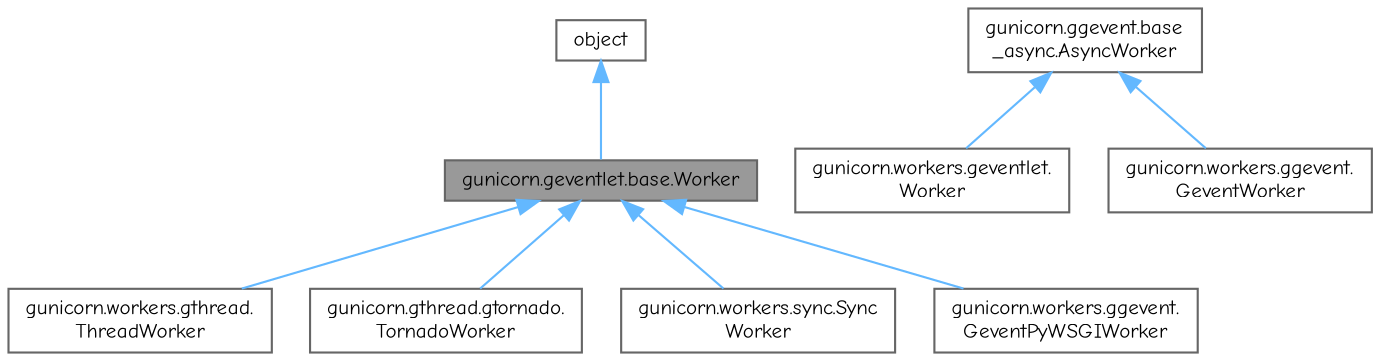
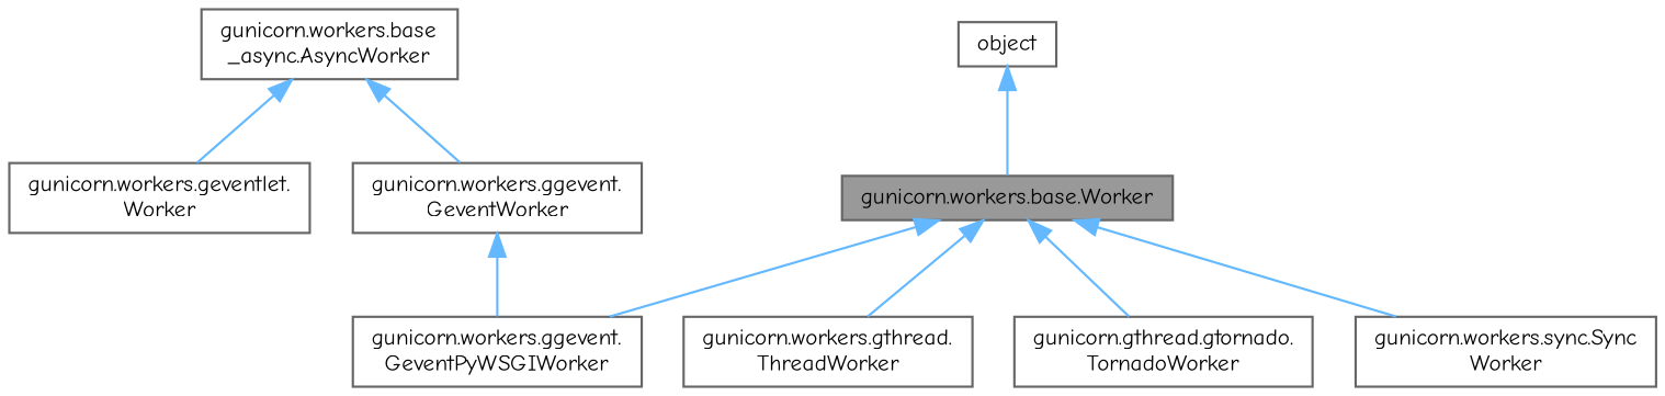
  digraph {
    fontname="Comic Neue"
    rankdir=TB
    node [color=gray40 fillcolor=white fontname="Comic Neue" fontsize=10 shape=box style=filled]
    edge [color=steelblue1 dir=back fontname="Comic Neue" fontsize=10 labelfontname=Helvetica labelfontsize=10 style=solid]
-   n1 [fillcolor=grey60 fontcolor=black height=0.2 label="gunicorn.geventlet.base.Worker" width=0.4]
+   n1 [fillcolor=grey60 fontcolor=black height=0.2 label="gunicorn.workers.base.Worker" width=0.4]
    n2 [height=0.2 label="gunicorn.workers.gthread.\lThreadWorker" width=0.4]
    n3 [height=0.2 label="gunicorn.gthread.gtornado.\lTornadoWorker" width=0.4]
    n4 [height=0.2 label="gunicorn.workers.sync.Sync\lWorker" width=0.4]
    n5 [height=0.2 label="gunicorn.workers.ggevent.\lGeventPyWSGIWorker" width=0.4]
-   n6 [height=0.2 label="gunicorn.ggevent.base\l_async.AsyncWorker" width=0.4]
+   n6 [height=0.2 label="gunicorn.workers.base\l_async.AsyncWorker" width=0.4]
    n7 [height=0.2 label="gunicorn.workers.geventlet.\lWorker" width=0.4]
    n8 [height=0.2 label="gunicorn.workers.ggevent.\lGeventWorker" width=0.4]
    n9 [height=0.2 label=object width=0.4]
    n1 -> n2
    n1 -> n3
    n1 -> n4
    n1 -> n5
    n6 -> n7
    n6 -> n8
+   n8 -> n5
    n9 -> n1
  }
